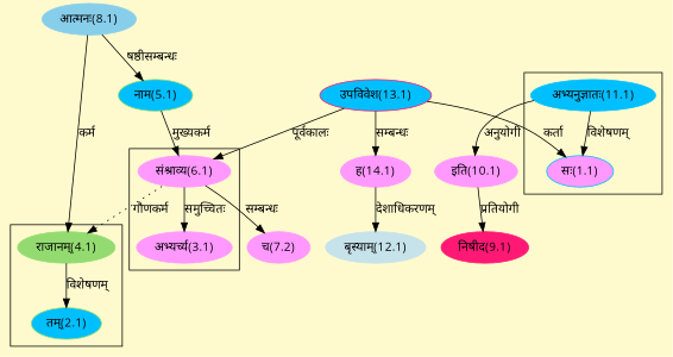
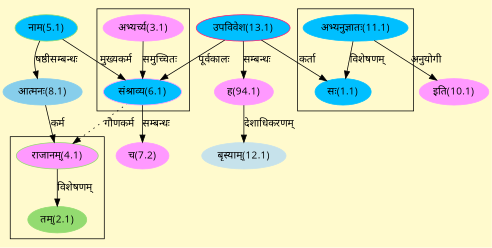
  digraph {
    bgcolor=lemonchiffon1
    compound=true
    fontname="Open Sans"
    rankdir=BT
    node [color="#FF99FF" fontname="Open Sans" style=filled]
    edge [dir=back fontname="Open Sans"]
-   n1 [color="#93DB70" label="तम्(2.1)" fillcolor="#00BFFF"]
-   n2 [color="#93DB70" label="राजानम्(4.1)"]
+   n1 [color="#93DB70" label="तम्(2.1)"]
+   n2 [color="#93DB70" label="राजानम्(4.1)" fillcolor="#FF99FF"]
    n3 [label="अभ्यर्च्य(3.1)"]
-   n4 [label="संश्राव्य(6.1)"]
+   n4 [label="संश्राव्य(6.1)" fillcolor="#00BFFF"]
    n5 [color="#00BFFF" label="अभ्यनुज्ञातः(11.1)"]
-   n6 [color="#00BFFF" label="सः(1.1)" fillcolor="#FF99FF"]
+   n6 [color="#00BFFF" label="सः(1.1)"]
    n7 [color="#87CEEB" label="आत्मनः(8.1)"]
    n8 [color="#FF1975" fillcolor="#00BFFF" label="उपविवेश(13.1)"]
    n9 [color="#93DB70" fillcolor="#00BFFF" label="नाम(5.1)"]
    n10 [label="च(7.2)"]
-   n11 [color="#FF1975" label="निषीद(9.1)"]
    n12 [label="इति(10.1)"]
    n13 [color="#C6E2EB" label="बृस्याम्(12.1)"]
-   n14 [label="ह(14.1)"]
+   n14 [label="ह(94.1)"]
    subgraph cluster_1 {
      n1
      n2
    }
    subgraph cluster_2 {
      n3
      n4
    }
    subgraph cluster_3 {
      n5
      n6
    }
    n1 -> n2 [label="विशेषणम्"]
    n2 -> n4 [label="गौणकर्म" style=dotted]
    n2 -> n7 [label="कर्म"]
-   n3 -> n4 [label="समुच्चितः"]
+   n4 -> n3 [label="समुच्चितः"]
    n4 -> n8 [label="पूर्वकालः"]
    n4 -> n9 [label="मुख्यकर्म"]
    n6 -> n5 [label="विशेषणम्"]
    n6 -> n8 [label="कर्ता"]
-   n9 -> n7 [label="षष्ठीसम्बन्धः"]
+   n7 -> n9 [label="षष्ठीसम्बन्धः"]
    n10 -> n4 [label="सम्बन्धः"]
-   n11 -> n12 [label="प्रतियोगी"]
    n12 -> n5 [label="अनुयोगी"]
    n13 -> n14 [label="देशाधिकरणम्"]
    n14 -> n8 [label="सम्बन्धः"]
  }
